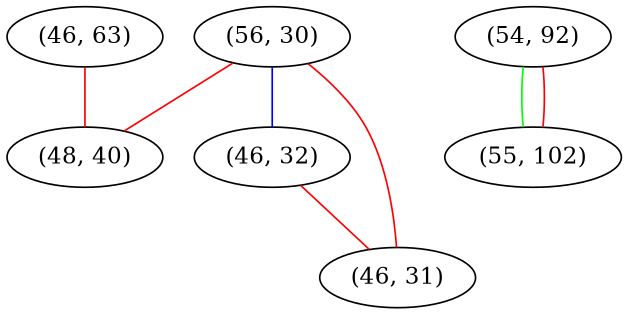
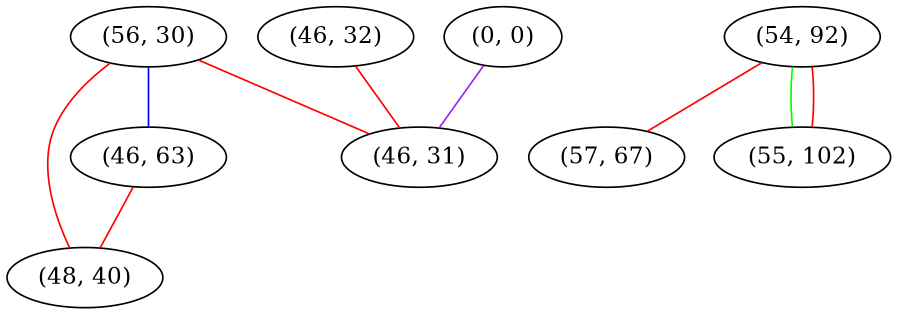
  graph {
    edge [color=red weight=1]
    "(56, 30)"
    "(48, 40)"
    "(46, 32)"
    "(46, 31)"
+   "(0, 0)"
    "(46, 63)"
    "(54, 92)"
+   "(57, 67)"
    "(55, 102)"
    "(56, 30)" -- "(48, 40)"
-   "(56, 30)" -- "(46, 32)" [color=blue weight=3]
+   "(56, 30)" -- "(46, 63)" [color=blue weight=3]
    "(56, 30)" -- "(46, 31)" [weight=3]
    "(46, 32)" -- "(46, 31)"
+   "(0, 0)" -- "(46, 31)" [color=purple weight=4]
    "(46, 63)" -- "(48, 40)"
+   "(54, 92)" -- "(57, 67)"
    "(54, 92)" -- "(55, 102)" [color=green weight=2]
    "(54, 92)" -- "(55, 102)"
  }
